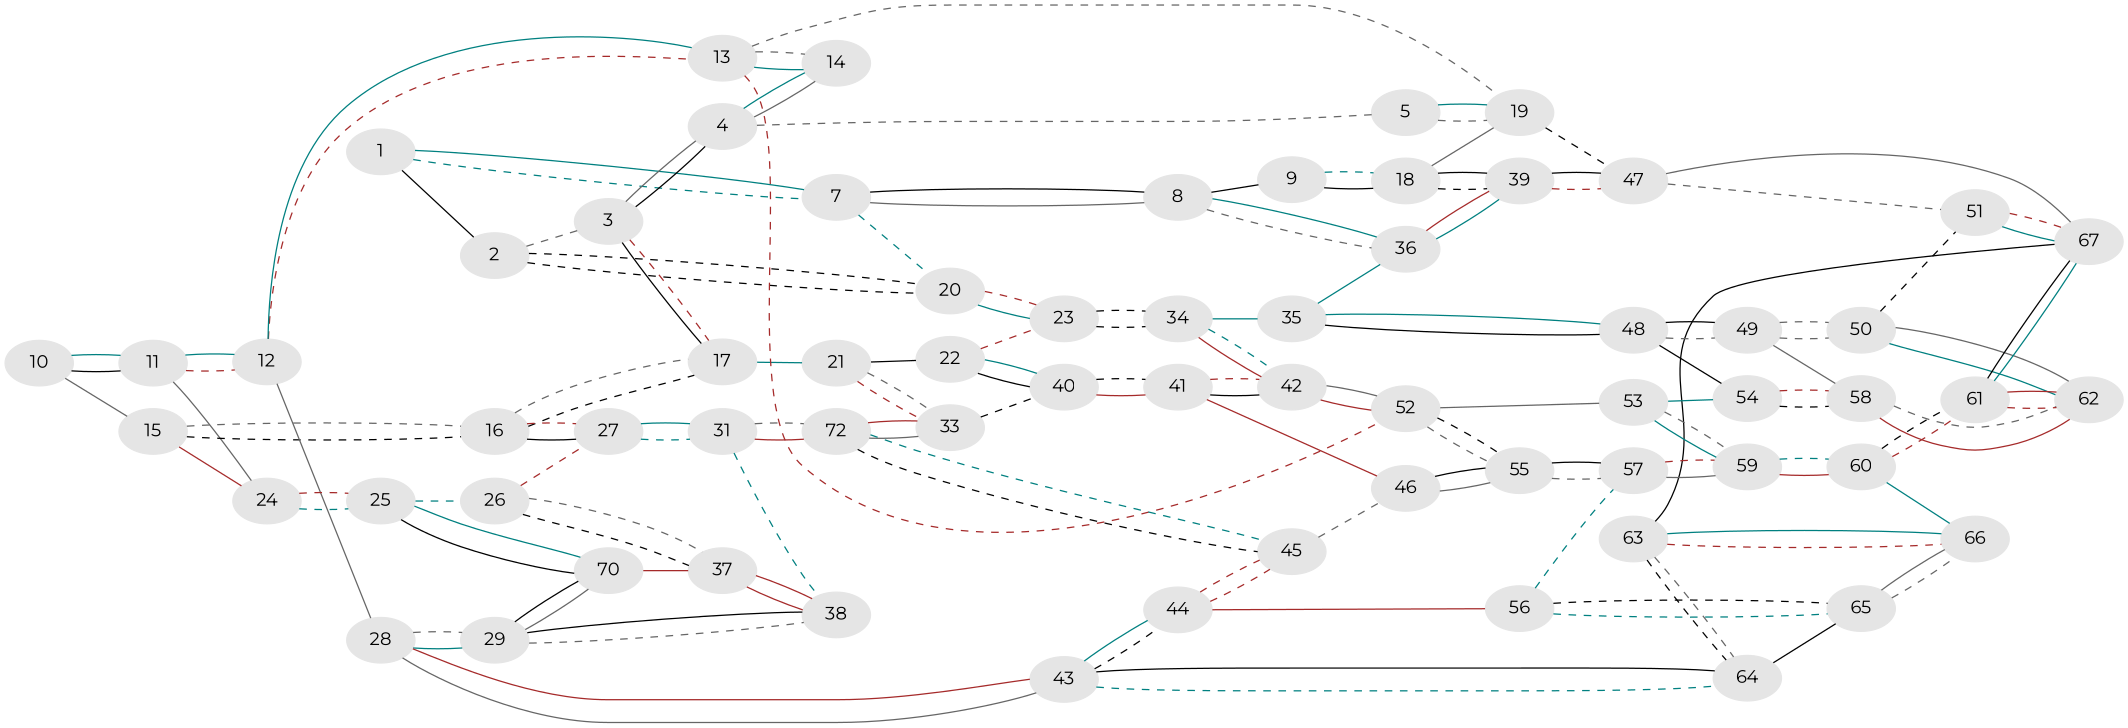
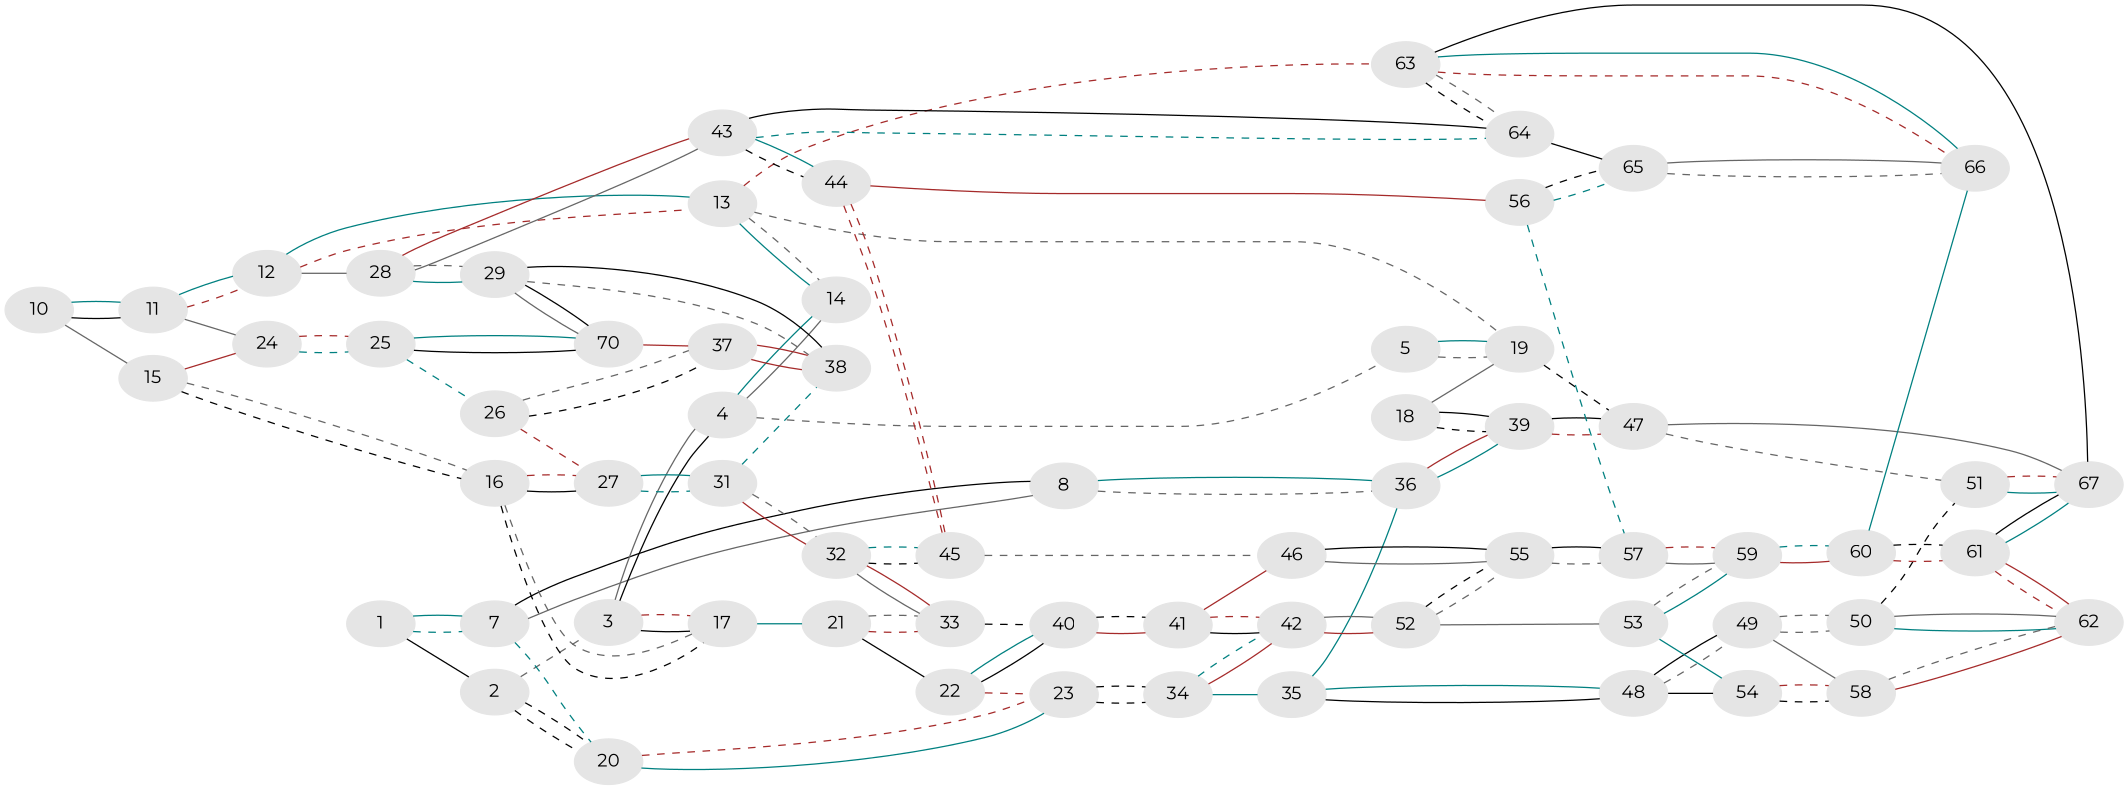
  graph {
    fontname=Montserrat
    rankdir=LR
    node [color=gray90 fontname=Montserrat style=filled]
    edge [color=black fontname=Montserrat style=solid]
    1
    2
    7
    3
    20
    8
    4
    17
    23
    5
    14
    21
    19
    47
-   9
    18
    36
    39
    10
    11
    15
    12
    24
    16
    13
    28
    25
    63
    29
    43
    64
    67
    66
    27
    31
    22
    33
    51
    34
    40
    41
    35
    42
    26
    n45 [label=70]
    37
    38
-   32 [label=72]
+   32
    44
    45
    46
    48
    52
    49
    54
    55
    53
    56
    65
    57
    50
    58
    62
    59
    60
    61
    1 -- 2
    1 -- 7 [color=teal style=dashed]
    1 -- 7 [color=teal]
    2 -- 3 [color=gray40 style=dashed]
    2 -- 20 [style=dashed]
    2 -- 20 [style=dashed]
    7 -- 20 [color=teal style=dashed]
    7 -- 8 [color=gray40]
    7 -- 8
    3 -- 4
    3 -- 4 [color=gray40]
    3 -- 17
    3 -- 17 [color=brown style=dashed]
    20 -- 23 [color=teal]
    20 -- 23 [color=brown style=dashed]
-   8 -- 9
    8 -- 36 [color=gray40 style=dashed]
    8 -- 36 [color=teal]
    4 -- 5 [color=gray40 style=dashed]
    4 -- 14 [color=gray40]
    4 -- 14 [color=teal]
    17 -- 21 [color=teal]
    23 -- 34 [style=dashed]
    23 -- 34 [style=dashed]
    5 -- 19 [color=gray40 style=dashed]
    5 -- 19 [color=teal]
    21 -- 22
    21 -- 33 [color=brown style=dashed]
    21 -- 33 [color=gray40 style=dashed]
    19 -- 47 [style=dashed]
    47 -- 67 [color=gray40]
    47 -- 51 [color=gray40 style=dashed]
-   9 -- 18
-   9 -- 18 [color=teal style=dashed]
    18 -- 19 [color=gray40]
    18 -- 39 [style=dashed]
    18 -- 39
    36 -- 39 [color=teal]
    36 -- 39 [color=brown]
    39 -- 47 [color=brown style=dashed]
    39 -- 47
    10 -- 11
    10 -- 11 [color=teal]
    10 -- 15 [color=gray40]
    11 -- 12 [color=brown style=dashed]
    11 -- 12 [color=teal]
    11 -- 24 [color=gray40]
    15 -- 24 [color=brown]
    15 -- 16 [style=dashed]
    15 -- 16 [color=gray40 style=dashed]
    12 -- 13 [color=brown style=dashed]
    12 -- 13 [color=teal]
    12 -- 28 [color=gray40]
    24 -- 25 [color=teal style=dashed]
    24 -- 25 [color=brown style=dashed]
    16 -- 17 [style=dashed]
    16 -- 17 [color=gray40 style=dashed]
    16 -- 27
    16 -- 27 [color=brown style=dashed]
    13 -- 14 [color=teal]
    13 -- 14 [color=gray40 style=dashed]
    13 -- 19 [color=gray40 style=dashed]
-   13 -- 52 [color=brown style=dashed]
+   13 -- 63 [color=brown style=dashed]
    28 -- 29 [color=teal]
    28 -- 29 [color=gray40 style=dashed]
    28 -- 43 [color=gray40]
    28 -- 43 [color=brown]
    25 -- 26 [color=teal style=dashed]
    25 -- n45
    25 -- n45 [color=teal]
    63 -- 64 [style=dashed]
    63 -- 64 [color=gray40 style=dashed]
    63 -- 67
    63 -- 66 [color=brown style=dashed]
    63 -- 66 [color=teal]
    29 -- n45 [color=gray40]
    29 -- n45
    29 -- 38 [color=gray40 style=dashed]
    29 -- 38
    43 -- 64 [color=teal style=dashed]
    43 -- 64
    43 -- 44 [style=dashed]
    43 -- 44 [color=teal]
    64 -- 65
    27 -- 31 [color=teal style=dashed]
    27 -- 31 [color=teal]
    31 -- 38 [color=teal style=dashed]
    31 -- 32 [color=brown]
    31 -- 32 [color=gray40 style=dashed]
    22 -- 23 [color=brown style=dashed]
    22 -- 40
    22 -- 40 [color=teal]
    33 -- 40 [style=dashed]
    51 -- 67 [color=teal]
    51 -- 67 [color=brown style=dashed]
    34 -- 35 [color=teal]
    34 -- 42 [color=brown]
    34 -- 42 [color=teal style=dashed]
    40 -- 41 [color=brown]
    40 -- 41 [style=dashed]
    41 -- 42
    41 -- 42 [color=brown style=dashed]
    41 -- 46 [color=brown]
    35 -- 36 [color=teal]
    35 -- 48
    35 -- 48 [color=teal]
    42 -- 52 [color=brown]
    42 -- 52 [color=gray40]
    26 -- 27 [color=brown style=dashed]
    26 -- 37 [style=dashed]
    26 -- 37 [color=gray40 style=dashed]
    n45 -- 37 [color=brown]
    37 -- 38 [color=brown]
    37 -- 38 [color=brown]
    32 -- 33 [color=gray40]
    32 -- 33 [color=brown]
    32 -- 45 [style=dashed]
    32 -- 45 [color=teal style=dashed]
    44 -- 45 [color=brown style=dashed]
    44 -- 45 [color=brown style=dashed]
    44 -- 56 [color=brown]
    45 -- 46 [color=gray40 style=dashed]
    46 -- 55 [color=gray40]
    46 -- 55
    48 -- 49 [color=gray40 style=dashed]
    48 -- 49
    48 -- 54
    52 -- 55 [color=gray40 style=dashed]
    52 -- 55 [style=dashed]
    52 -- 53 [color=gray40]
    49 -- 50 [color=gray40 style=dashed]
    49 -- 50 [color=gray40 style=dashed]
    49 -- 58 [color=gray40]
    54 -- 58 [style=dashed]
    54 -- 58 [color=brown style=dashed]
    55 -- 57 [color=gray40 style=dashed]
    55 -- 57
    53 -- 54 [color=teal]
    53 -- 59 [color=teal]
    53 -- 59 [color=gray40 style=dashed]
    56 -- 65 [color=teal style=dashed]
    56 -- 65 [style=dashed]
    56 -- 57 [color=teal style=dashed]
    65 -- 66 [color=gray40 style=dashed]
    65 -- 66 [color=gray40]
    57 -- 59 [color=gray40]
    57 -- 59 [color=brown style=dashed]
    50 -- 51 [style=dashed]
    50 -- 62 [color=teal]
    50 -- 62 [color=gray40]
    58 -- 62 [color=brown]
    58 -- 62 [color=gray40 style=dashed]
    59 -- 60 [color=brown]
    59 -- 60 [color=teal style=dashed]
    60 -- 66 [color=teal]
    60 -- 61 [color=brown style=dashed]
    60 -- 61 [style=dashed]
    61 -- 67 [color=teal]
    61 -- 67
    61 -- 62 [color=brown style=dashed]
    61 -- 62 [color=brown]
  }
